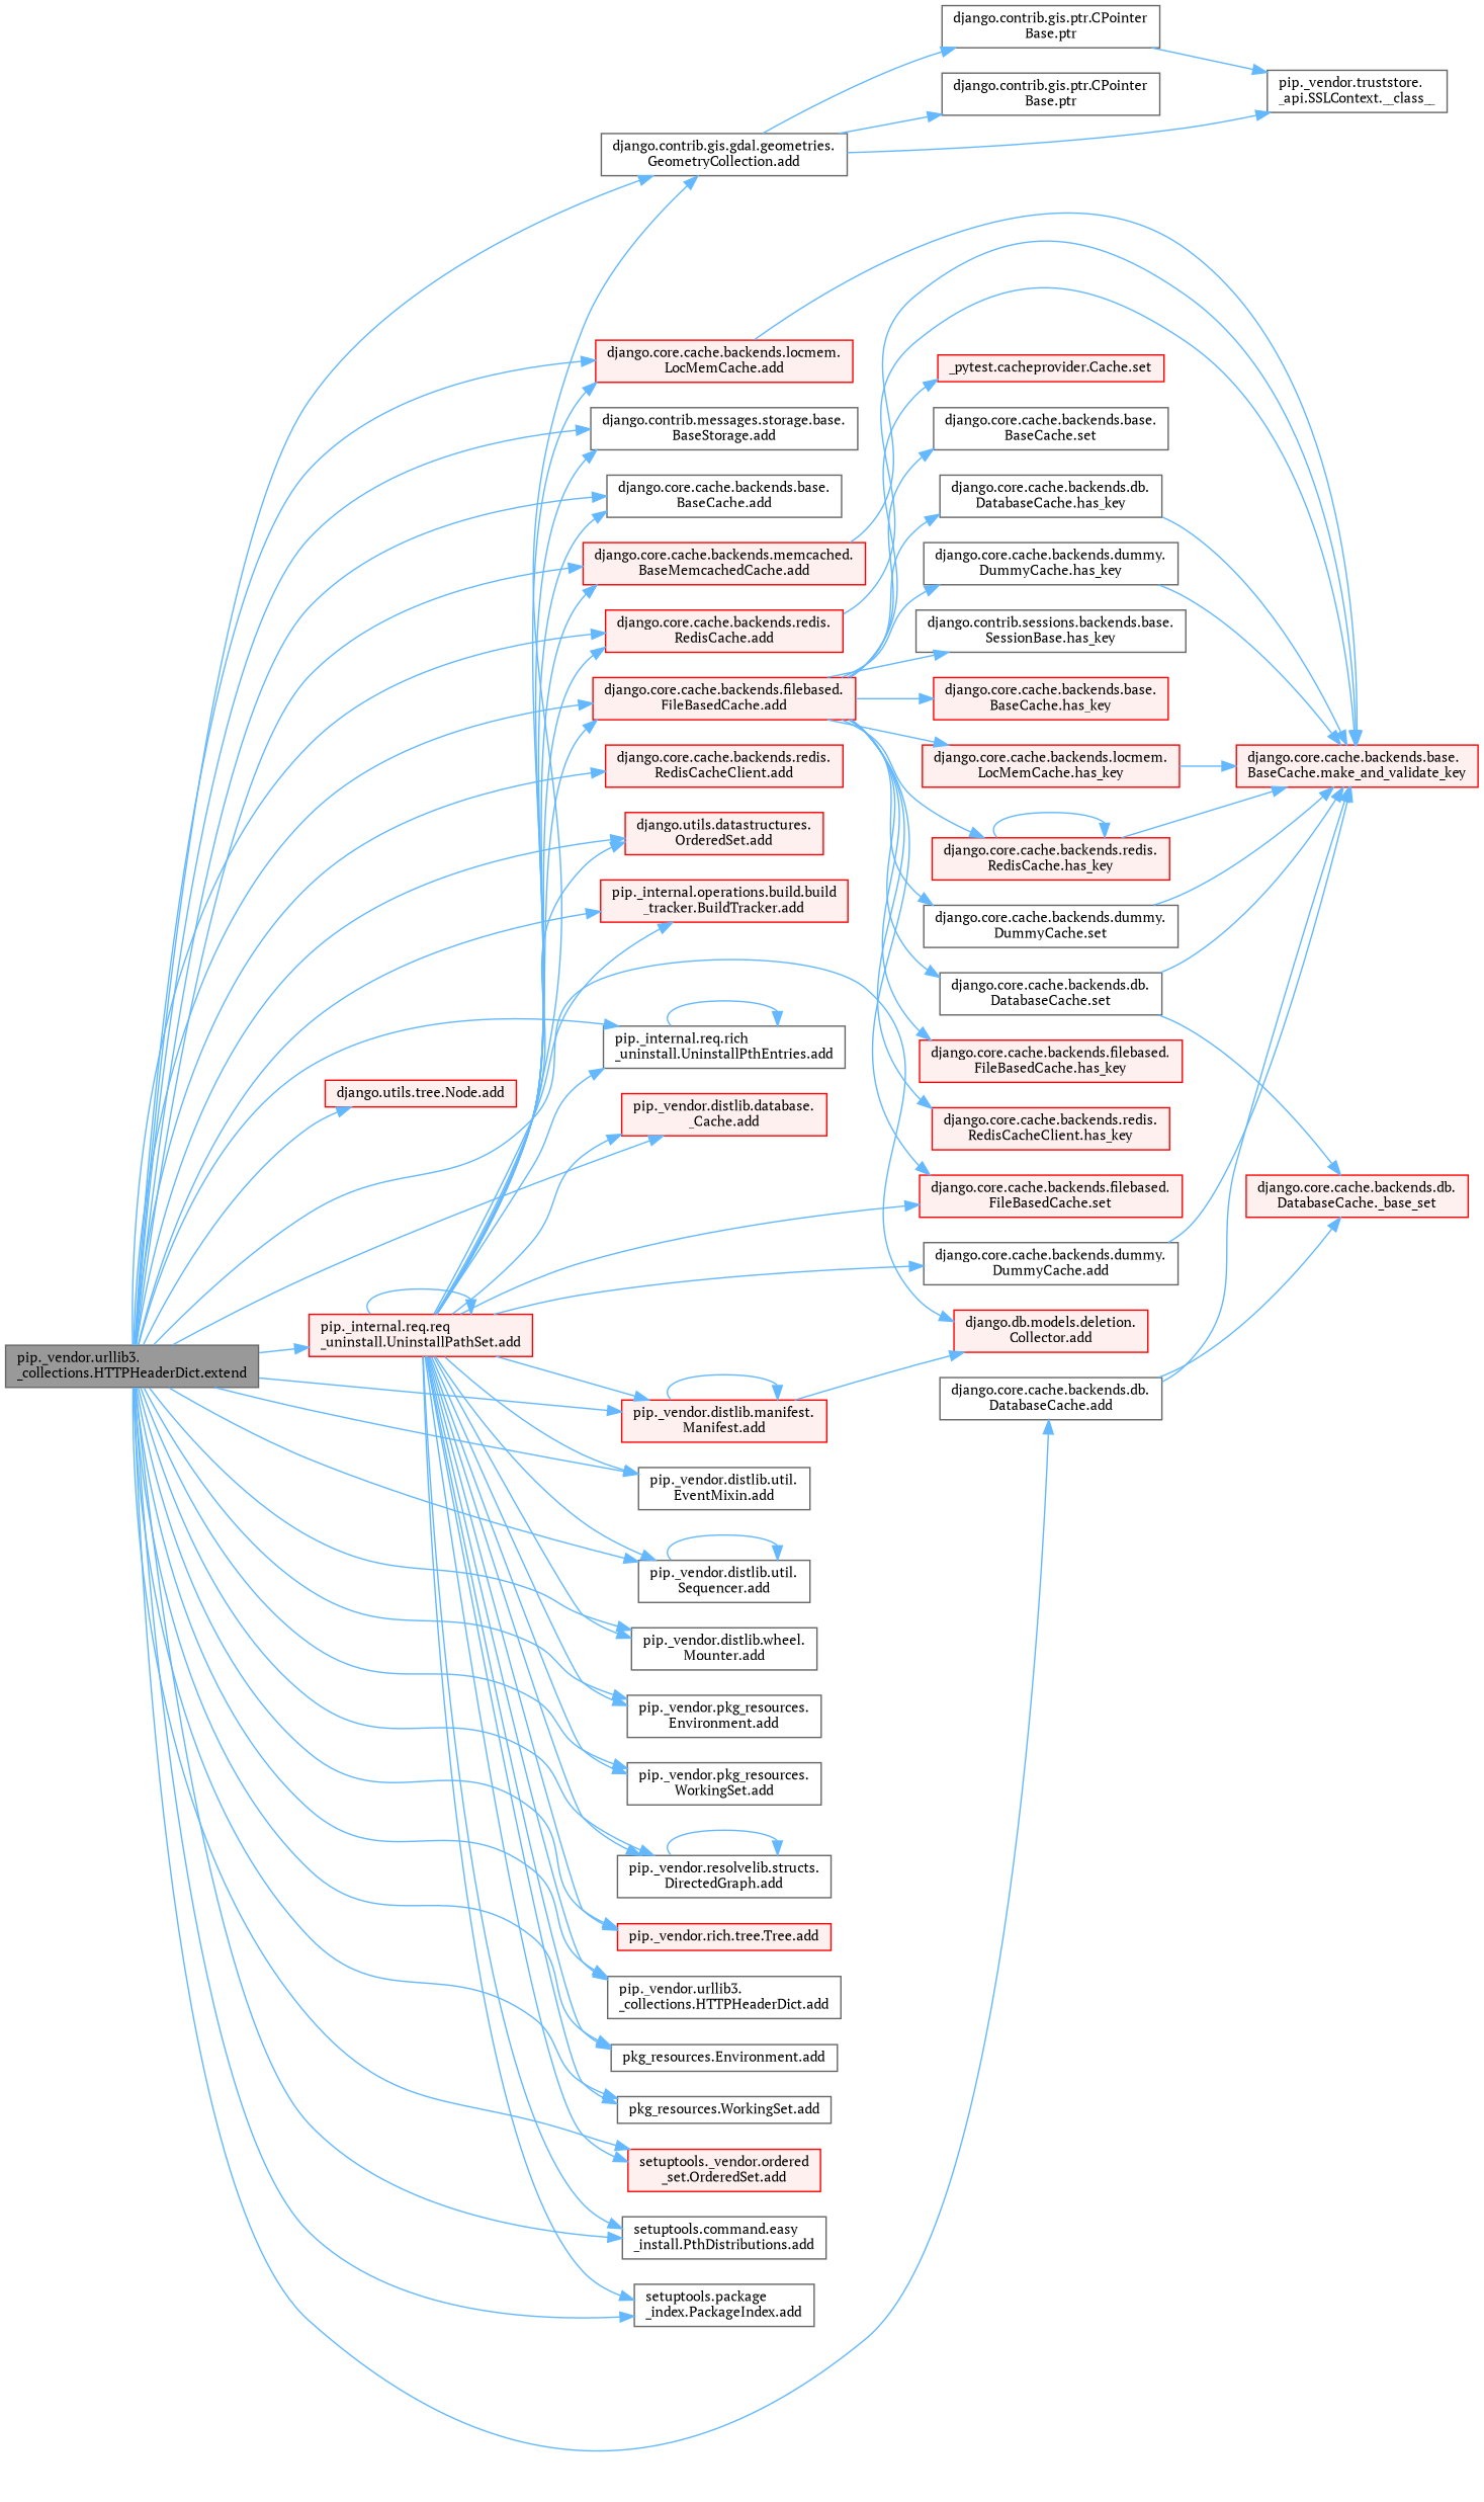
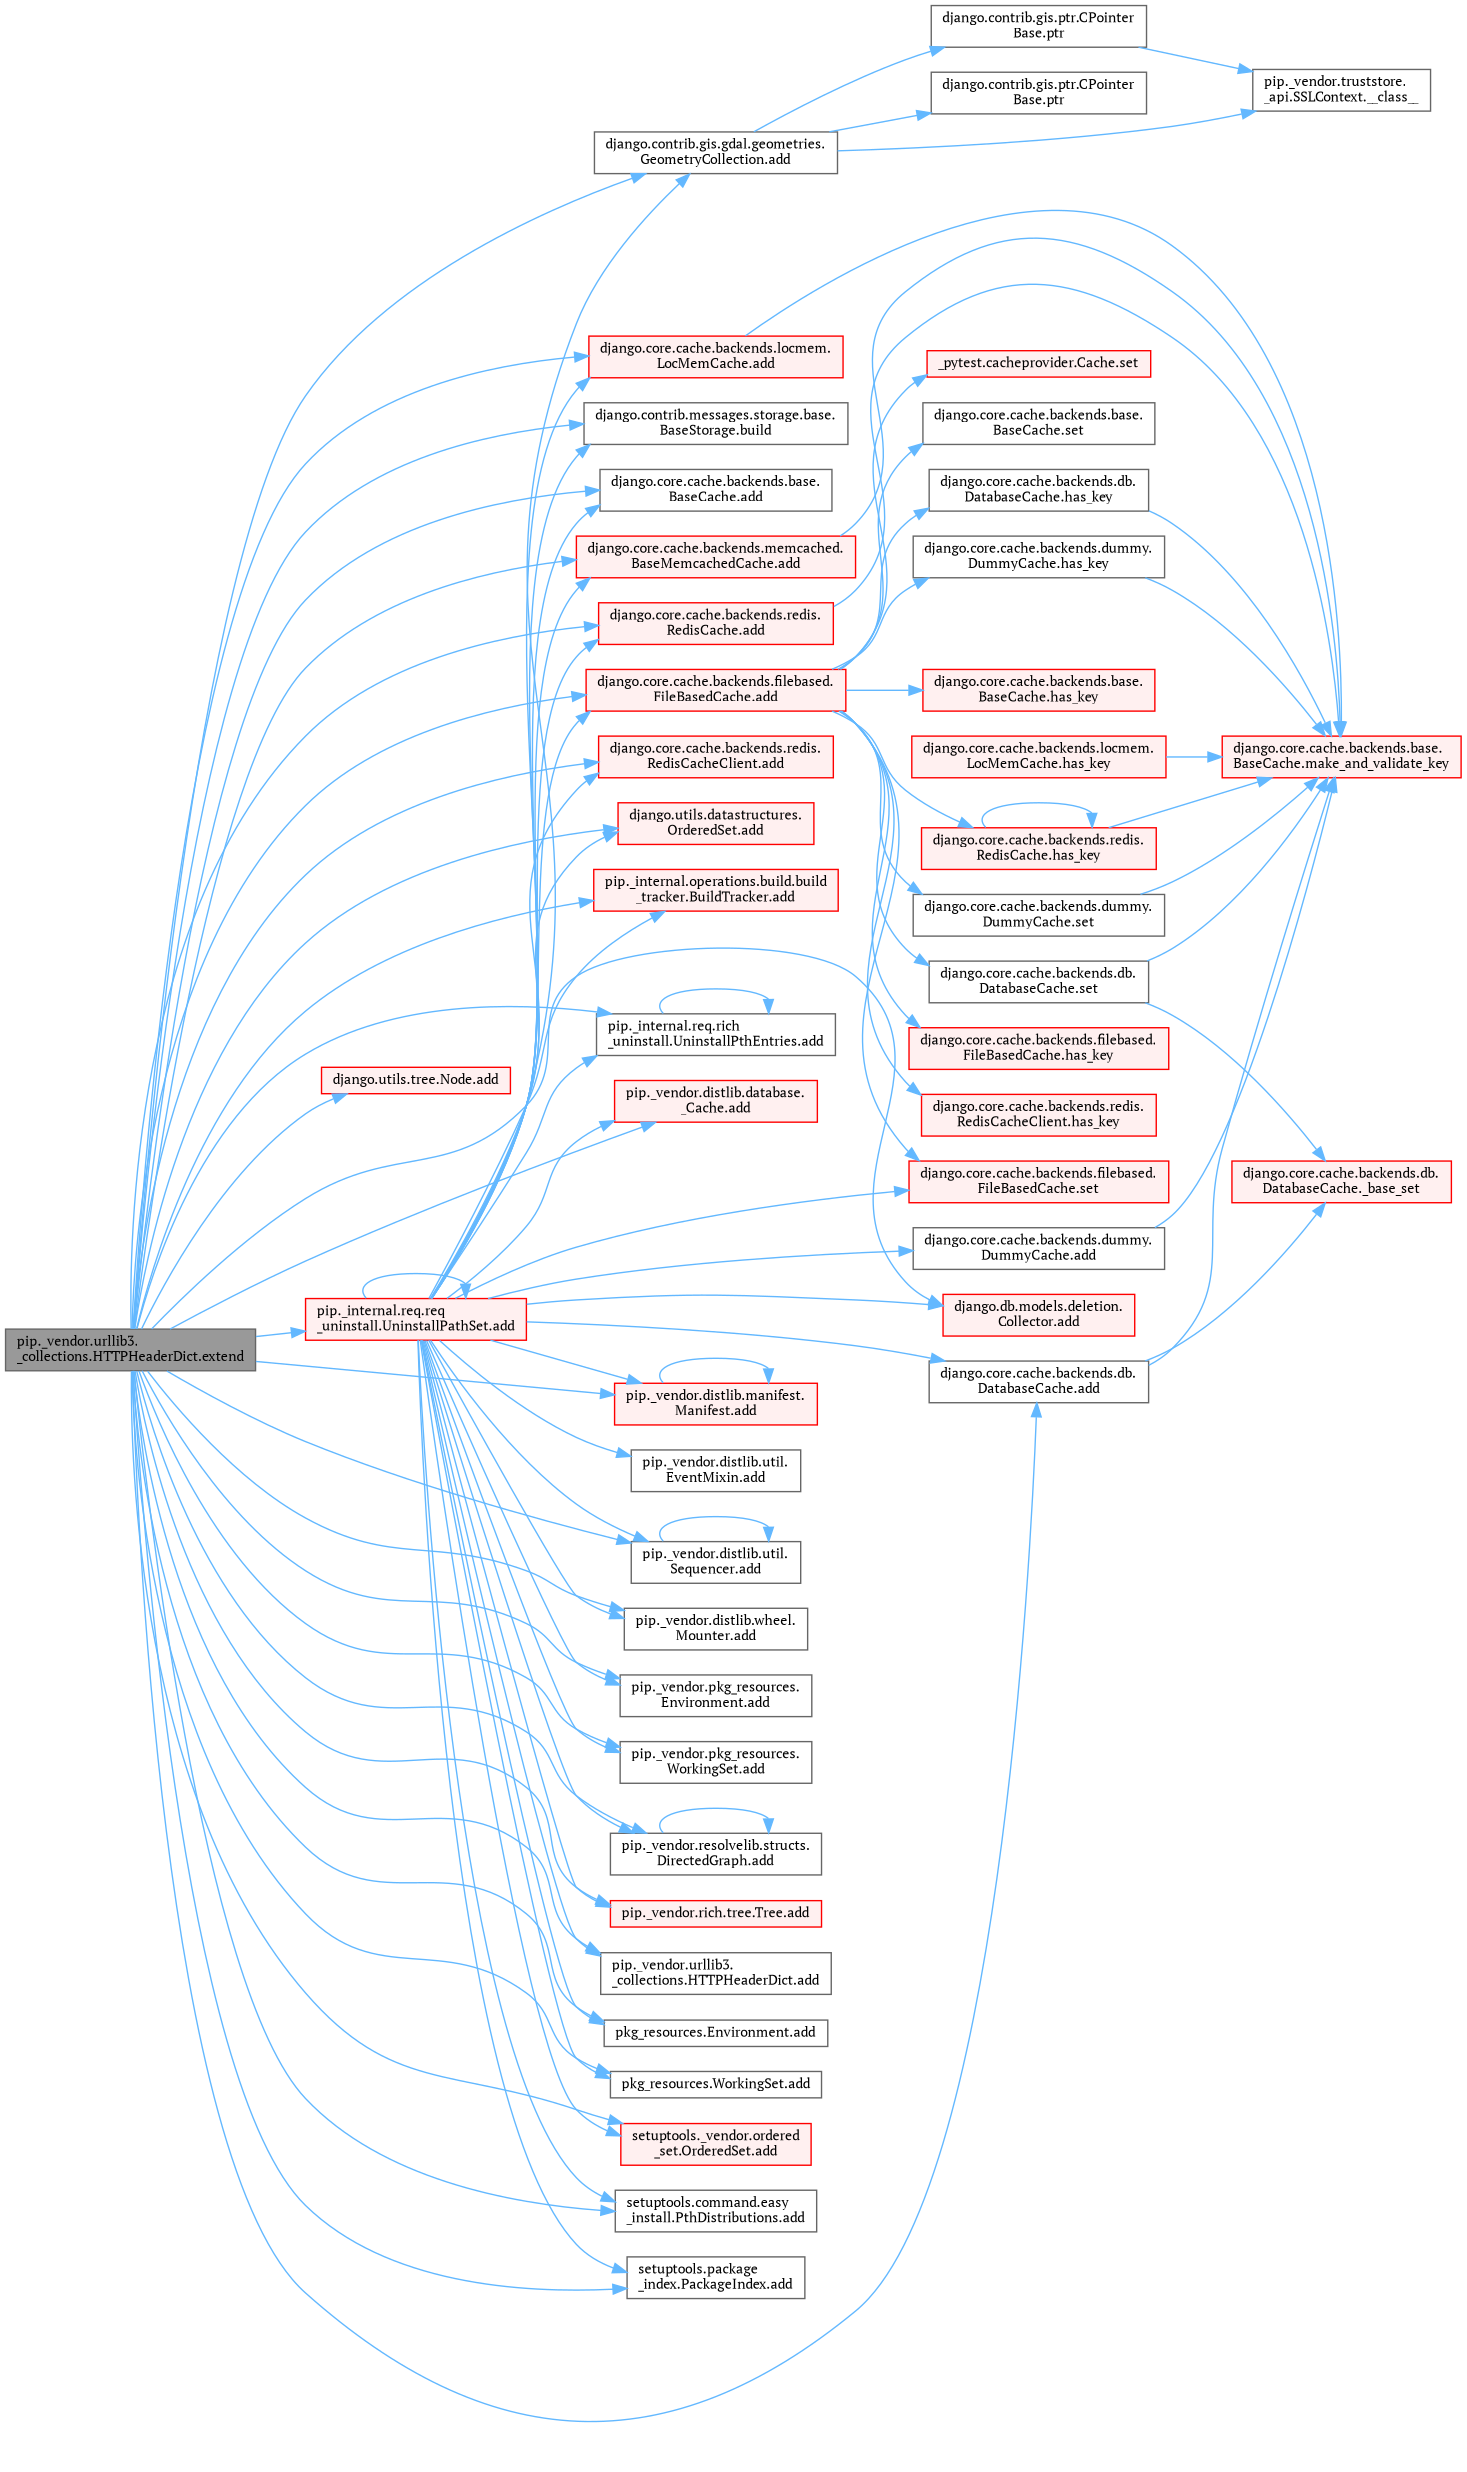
  digraph {
    fontname="PT Serif"
    rankdir=LR
    node [color=grey40 fillcolor=white fontname="PT Serif" fontsize=10 shape=box style=filled]
    edge [color=steelblue1 fontname="PT Serif" fontsize=10 labelfontname=Helvetica labelfontsize=10 style=solid]
    n1 [color=gray40 fillcolor=grey60 fontcolor=black height=0.2 label="pip._vendor.urllib3.\l_collections.HTTPHeaderDict.extend" width=0.4]
    n2 [height=0.2 label="django.contrib.gis.gdal.geometries.\lGeometryCollection.add" width=0.4]
-   n3 [height=0.2 label="django.contrib.messages.storage.base.\lBaseStorage.add" width=0.4]
+   n3 [height=0.2 label="django.contrib.messages.storage.base.\lBaseStorage.build" width=0.4]
    n4 [height=0.2 label="django.core.cache.backends.base.\lBaseCache.add" width=0.4]
    n5 [height=0.2 label="django.core.cache.backends.db.\lDatabaseCache.add" width=0.4]
    n6 [color=red fillcolor="#FFF0F0" height=0.2 label="django.core.cache.backends.filebased.\lFileBasedCache.add" width=0.4]
    n7 [color=red fillcolor="#FFF0F0" height=0.2 label="django.core.cache.backends.locmem.\lLocMemCache.add" width=0.4]
    n8 [color=red fillcolor="#FFF0F0" height=0.2 label="django.core.cache.backends.memcached.\lBaseMemcachedCache.add" width=0.4]
    n9 [color=red fillcolor="#FFF0F0" height=0.2 label="django.core.cache.backends.redis.\lRedisCache.add" width=0.4]
    n10 [color=red fillcolor="#FFF0F0" height=0.2 label="django.core.cache.backends.redis.\lRedisCacheClient.add" width=0.4]
    n11 [color=red fillcolor="#FFF0F0" height=0.2 label="django.db.models.deletion.\lCollector.add" width=0.4]
    n12 [color=red fillcolor="#FFF0F0" height=0.2 label="django.utils.datastructures.\lOrderedSet.add" width=0.4]
    n13 [color=red fillcolor="#FFF0F0" height=0.2 label="django.utils.tree.Node.add" width=0.4]
    n14 [color=red fillcolor="#FFF0F0" height=0.2 label="pip._internal.operations.build.build\l_tracker.BuildTracker.add" width=0.4]
    n15 [color=red fillcolor="#FFF0F0" height=0.2 label="pip._internal.req.req\l_uninstall.UninstallPathSet.add" width=0.4]
    n16 [height=0.2 label="pip._internal.req.rich\l_uninstall.UninstallPthEntries.add" width=0.4]
    n17 [color=red fillcolor="#FFF0F0" height=0.2 label="pip._vendor.distlib.database.\l_Cache.add" width=0.4]
    n18 [color=red fillcolor="#FFF0F0" height=0.2 label="pip._vendor.distlib.manifest.\lManifest.add" width=0.4]
    n19 [height=0.2 label="pip._vendor.distlib.util.\lEventMixin.add" width=0.4]
    n20 [height=0.2 label="pip._vendor.distlib.util.\lSequencer.add" width=0.4]
    n21 [height=0.2 label="pip._vendor.distlib.wheel.\lMounter.add" width=0.4]
    n22 [height=0.2 label="pip._vendor.pkg_resources.\lEnvironment.add" width=0.4]
    n23 [height=0.2 label="pip._vendor.pkg_resources.\lWorkingSet.add" width=0.4]
    n24 [height=0.2 label="pip._vendor.resolvelib.structs.\lDirectedGraph.add" width=0.4]
    n25 [color=red fillcolor="#FFF0F0" height=0.2 label="pip._vendor.rich.tree.Tree.add" width=0.4]
    n26 [height=0.2 label="pip._vendor.urllib3.\l_collections.HTTPHeaderDict.add" width=0.4]
    n27 [height=0.2 label="pkg_resources.Environment.add" width=0.4]
    n28 [height=0.2 label="pkg_resources.WorkingSet.add" width=0.4]
    n29 [color=red fillcolor="#FFF0F0" height=0.2 label="setuptools._vendor.ordered\l_set.OrderedSet.add" width=0.4]
    n30 [height=0.2 label="setuptools.command.easy\l_install.PthDistributions.add" width=0.4]
    n31 [height=0.2 label="setuptools.package\l_index.PackageIndex.add" width=0.4]
    n32 [height=0.2 label="pip._vendor.truststore.\l_api.SSLContext.__class__" width=0.4]
    n33 [height=0.2 label="django.contrib.gis.ptr.CPointer\lBase.ptr" width=0.4]
    n34 [height=0.2 label="django.contrib.gis.ptr.CPointer\lBase.ptr" width=0.4]
    n35 [color=red fillcolor="#FFF0F0" height=0.2 label="django.core.cache.backends.db.\lDatabaseCache._base_set" width=0.4]
    n36 [color=red fillcolor="#FFF0F0" height=0.2 label="django.core.cache.backends.base.\lBaseCache.make_and_validate_key" width=0.4]
    n37 [height=0.2 label="django.core.cache.backends.dummy.\lDummyCache.add" width=0.4]
-   n38 [height=0.2 label="django.contrib.sessions.backends.base.\lSessionBase.has_key" width=0.4]
    n39 [color=red fillcolor="#FFF0F0" height=0.2 label="django.core.cache.backends.base.\lBaseCache.has_key" width=0.4]
    n40 [height=0.2 label="django.core.cache.backends.db.\lDatabaseCache.has_key" width=0.4]
    n41 [height=0.2 label="django.core.cache.backends.dummy.\lDummyCache.has_key" width=0.4]
    n42 [color=red fillcolor="#FFF0F0" height=0.2 label="django.core.cache.backends.filebased.\lFileBasedCache.has_key" width=0.4]
    n43 [color=red fillcolor="#FFF0F0" height=0.2 label="django.core.cache.backends.locmem.\lLocMemCache.has_key" width=0.4]
    n44 [color=red fillcolor="#FFF0F0" height=0.2 label="django.core.cache.backends.redis.\lRedisCache.has_key" width=0.4]
    n45 [color=red fillcolor="#FFF0F0" height=0.2 label="django.core.cache.backends.redis.\lRedisCacheClient.has_key" width=0.4]
    n46 [color=red fillcolor="#FFF0F0" height=0.2 label="_pytest.cacheprovider.Cache.set" width=0.4]
    n47 [height=0.2 label="django.core.cache.backends.base.\lBaseCache.set" width=0.4]
    n48 [height=0.2 label="django.core.cache.backends.db.\lDatabaseCache.set" width=0.4]
    n49 [height=0.2 label="django.core.cache.backends.dummy.\lDummyCache.set" width=0.4]
    n50 [color=red fillcolor="#FFF0F0" height=0.2 label="django.core.cache.backends.filebased.\lFileBasedCache.set" width=0.4]
    n1 -> n2
    n1 -> n3
    n1 -> n4
    n1 -> n5
    n1 -> n6
    n1 -> n7
    n1 -> n8
    n1 -> n9
    n1 -> n10
    n1 -> n11
    n1 -> n12
    n1 -> n13
    n1 -> n14
    n1 -> n15
    n1 -> n16
    n1 -> n17
    n1 -> n18
-   n1 -> n19
    n1 -> n20
    n1 -> n21
    n1 -> n22
    n1 -> n23
    n1 -> n24
    n1 -> n25
    n1 -> n26
    n1 -> n27
    n1 -> n28
    n1 -> n29
    n1 -> n30
    n1 -> n31
    n2 -> n32
    n2 -> n33
    n2 -> n34
    n5 -> n35
    n5 -> n36
-   n6 -> n38
    n6 -> n39
    n6 -> n40
    n6 -> n41
    n6 -> n42
-   n6 -> n43
    n6 -> n44
    n6 -> n45
    n6 -> n46
    n6 -> n47
    n6 -> n48
    n6 -> n49
    n6 -> n50
    n7 -> n36
    n8 -> n36
    n9 -> n36
    n15 -> n2
    n15 -> n3
    n15 -> n4
+   n15 -> n5
    n15 -> n6
    n15 -> n7
    n15 -> n8
    n15 -> n9
-   n18 -> n11
+   n15 -> n10
+   n15 -> n11
    n15 -> n12
    n15 -> n14
    n15 -> n15
    n15 -> n16
    n15 -> n17
    n15 -> n18
    n15 -> n19
    n15 -> n20
    n15 -> n21
    n15 -> n22
    n15 -> n23
    n15 -> n24
    n15 -> n25
    n15 -> n26
    n15 -> n27
    n15 -> n28
    n15 -> n29
    n15 -> n30
    n15 -> n31
    n15 -> n37
    n15 -> n50
    n16 -> n16
    n18 -> n18
    n20 -> n20
    n24 -> n24
    n33 -> n32
    n37 -> n36
    n40 -> n36
    n41 -> n36
    n43 -> n36
    n44 -> n36
    n44 -> n44
    n48 -> n35
    n48 -> n36
    n49 -> n36
  }
